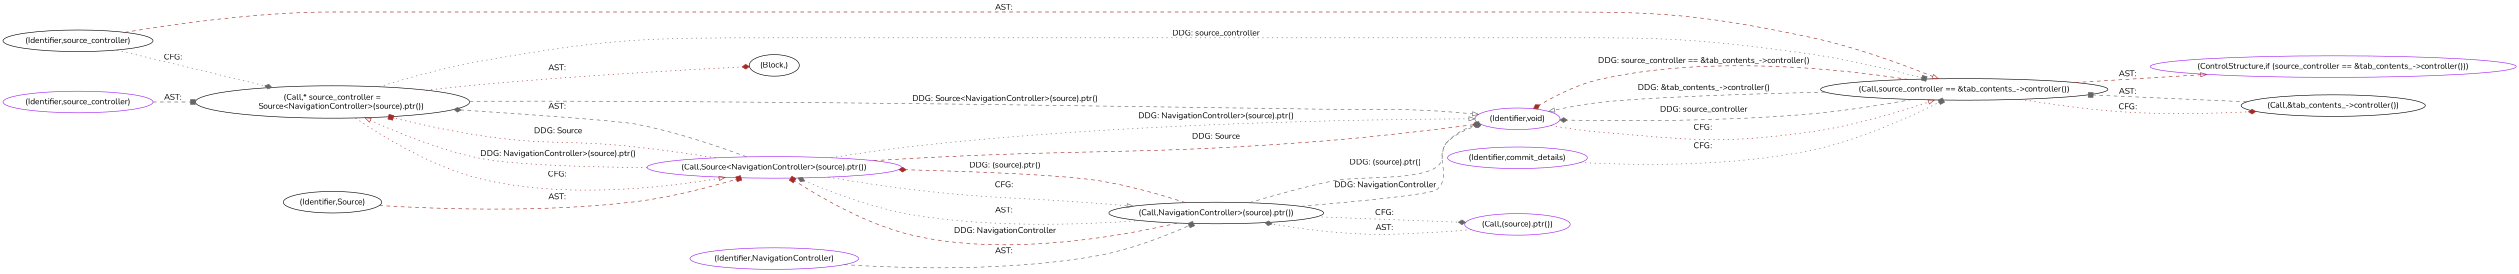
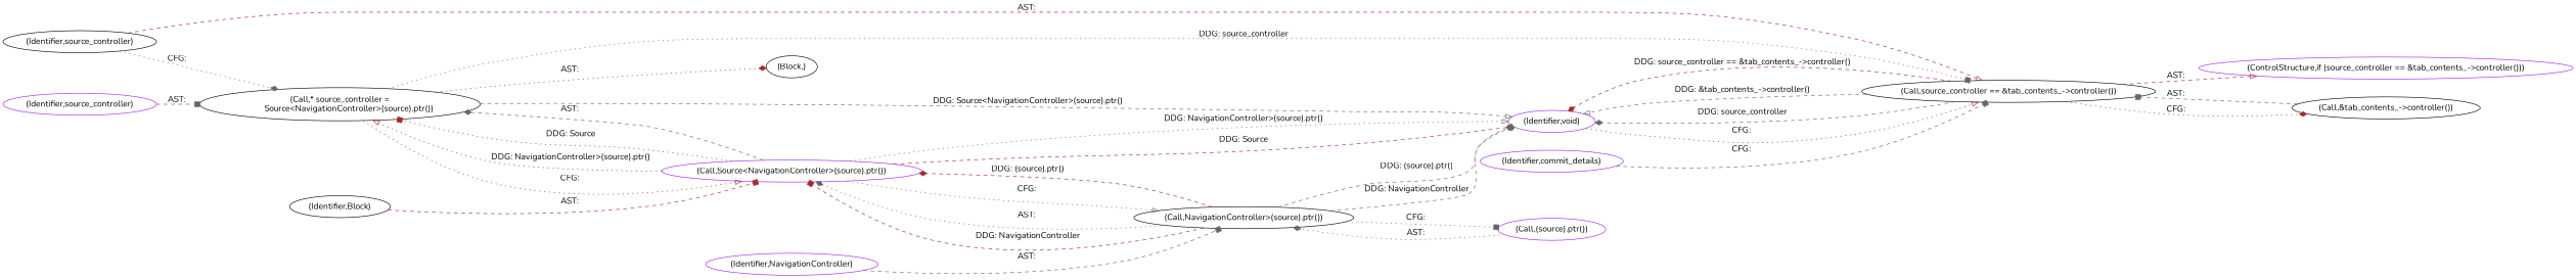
  digraph {
    fontname=Nunito
    rankdir=LR
    node [color=black fontname=Nunito]
    edge [arrowhead=diamond color=gray40 fontname=Nunito style=dashed]
    n1 [label="(Call,* source_controller =\n        Source<NavigationController>(source).ptr())"]
    n2 [color=purple label="(Call,Source<NavigationController>(source).ptr())"]
    n3 [label="(Call,source_controller == &tab_contents_->controller())"]
    n4 [color=purple label="(Identifier,void)"]
    n5 [label="(Block,)"]
    n6 [label="(Call,NavigationController>(source).ptr())"]
    n7 [color=purple label="(ControlStructure,if (source_controller == &tab_contents_->controller()))"]
    n8 [label="(Call,&tab_contents_->controller())"]
    n9 [color=purple label="(Call,(source).ptr())"]
    n10 [color=purple label="(Identifier,source_controller)"]
    n11 [label="(Identifier,source_controller)"]
-   n12 [label="(Identifier,Source)"]
+   n12 [label="(Identifier,Block)"]
    n13 [color=purple label="(Identifier,commit_details)"]
    n14 [color=purple label="(Identifier,NavigationController)"]
    n1 -> n2 [arrowhead=onormal color=brown label="CFG: " style=dotted]
    n1 -> n3 [arrowhead=box label="DDG: source_controller" style=dotted]
    n1 -> n4 [arrowhead=onormal label="DDG: Source<NavigationController>(source).ptr()"]
    n1 -> n5 [color=brown label="AST: " style=dotted]
    n2 -> n1 [label="AST: "]
    n2 -> n1 [arrowhead=box color=brown label="DDG: Source" style=dotted]
    n2 -> n1 [arrowhead=onormal color=brown label="DDG: NavigationController>(source).ptr()" style=dotted]
    n2 -> n4 [color=brown label="DDG: Source"]
    n2 -> n4 [arrowhead=onormal label="DDG: NavigationController>(source).ptr()" style=dotted]
    n2 -> n6 [arrowhead=onormal label="CFG: " style=dotted]
    n3 -> n4 [color=brown label="DDG: source_controller == &tab_contents_->controller()"]
    n3 -> n4 [arrowhead=onormal label="DDG: &tab_contents_->controller()"]
    n3 -> n4 [label="DDG: source_controller"]
    n3 -> n7 [arrowhead=onormal color=brown label="AST: "]
    n3 -> n8 [color=brown label="CFG: " style=dotted]
    n4 -> n3 [arrowhead=onormal color=brown label="CFG: " style=dotted]
    n6 -> n2 [label="AST: " style=dotted]
    n6 -> n2 [arrowhead=box color=brown label="DDG: NavigationController"]
    n6 -> n2 [color=brown label="DDG: (source).ptr()"]
    n6 -> n4 [arrowhead=box label="DDG: NavigationController"]
    n6 -> n4 [label="DDG: (source).ptr()"]
-   n6 -> n9 [label="CFG: " style=dotted]
+   n6 -> n9 [arrowhead=box label="CFG: " style=dotted]
    n8 -> n3 [arrowhead=box label="AST: "]
    n9 -> n6 [label="AST: " style=dotted]
    n10 -> n1 [arrowhead=box label="AST: "]
    n11 -> n1 [label="CFG: " style=dotted]
    n11 -> n3 [arrowhead=onormal color=brown label="AST: "]
    n12 -> n2 [arrowhead=box color=brown label="AST: "]
-   n13 -> n3 [arrowhead=box label="CFG: " style=dotted]
+   n13 -> n3 [arrowhead=box label="CFG: "]
    n14 -> n6 [arrowhead=box label="AST: "]
  }
